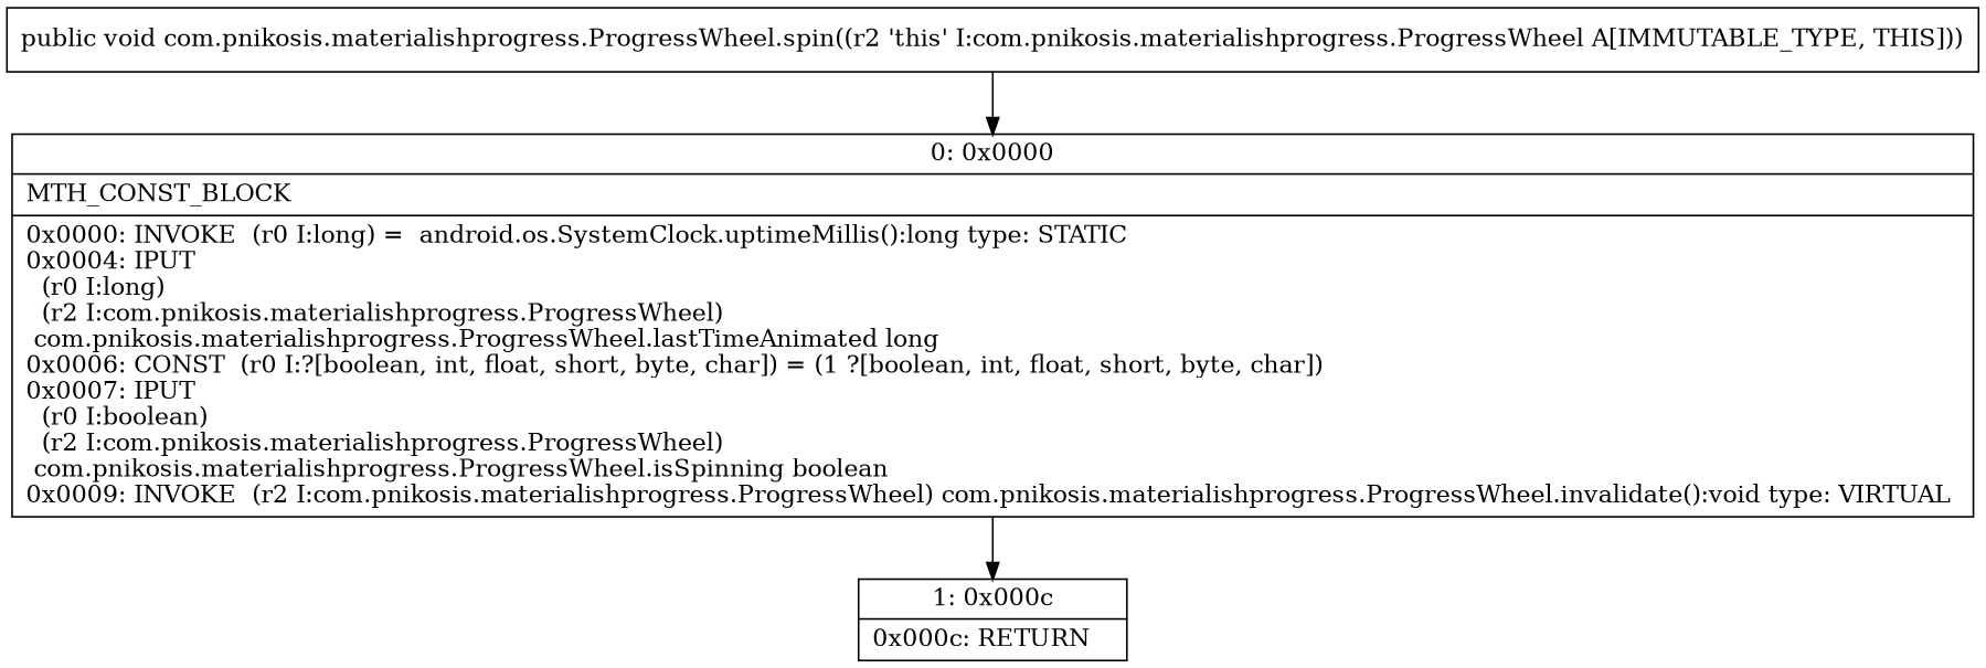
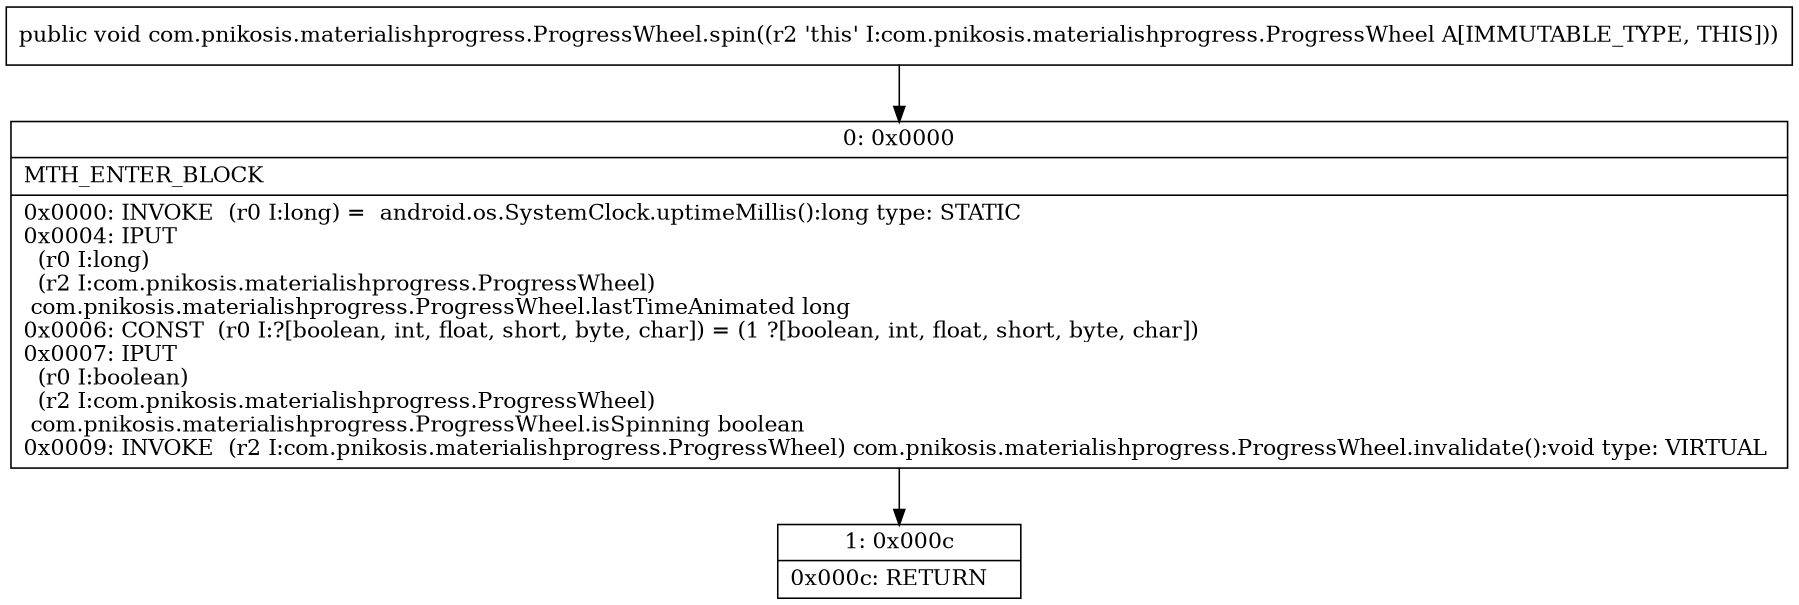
  digraph {
    node [shape=record]
-   n1 [label="{0\:\ 0x0000|MTH_CONST_BLOCK\l|0x0000: INVOKE  (r0 I:long) =  android.os.SystemClock.uptimeMillis():long type: STATIC \l0x0004: IPUT  \l  (r0 I:long)\l  (r2 I:com.pnikosis.materialishprogress.ProgressWheel)\l com.pnikosis.materialishprogress.ProgressWheel.lastTimeAnimated long \l0x0006: CONST  (r0 I:?[boolean, int, float, short, byte, char]) = (1 ?[boolean, int, float, short, byte, char]) \l0x0007: IPUT  \l  (r0 I:boolean)\l  (r2 I:com.pnikosis.materialishprogress.ProgressWheel)\l com.pnikosis.materialishprogress.ProgressWheel.isSpinning boolean \l0x0009: INVOKE  (r2 I:com.pnikosis.materialishprogress.ProgressWheel) com.pnikosis.materialishprogress.ProgressWheel.invalidate():void type: VIRTUAL \l}"]
+   n1 [label="{0\:\ 0x0000|MTH_ENTER_BLOCK\l|0x0000: INVOKE  (r0 I:long) =  android.os.SystemClock.uptimeMillis():long type: STATIC \l0x0004: IPUT  \l  (r0 I:long)\l  (r2 I:com.pnikosis.materialishprogress.ProgressWheel)\l com.pnikosis.materialishprogress.ProgressWheel.lastTimeAnimated long \l0x0006: CONST  (r0 I:?[boolean, int, float, short, byte, char]) = (1 ?[boolean, int, float, short, byte, char]) \l0x0007: IPUT  \l  (r0 I:boolean)\l  (r2 I:com.pnikosis.materialishprogress.ProgressWheel)\l com.pnikosis.materialishprogress.ProgressWheel.isSpinning boolean \l0x0009: INVOKE  (r2 I:com.pnikosis.materialishprogress.ProgressWheel) com.pnikosis.materialishprogress.ProgressWheel.invalidate():void type: VIRTUAL \l}"]
    n2 [label="{1\:\ 0x000c|0x000c: RETURN   \l}"]
    n3 [label="{public void com.pnikosis.materialishprogress.ProgressWheel.spin((r2 'this' I:com.pnikosis.materialishprogress.ProgressWheel A[IMMUTABLE_TYPE, THIS])) }"]
    n1 -> n2
    n3 -> n1
  }
